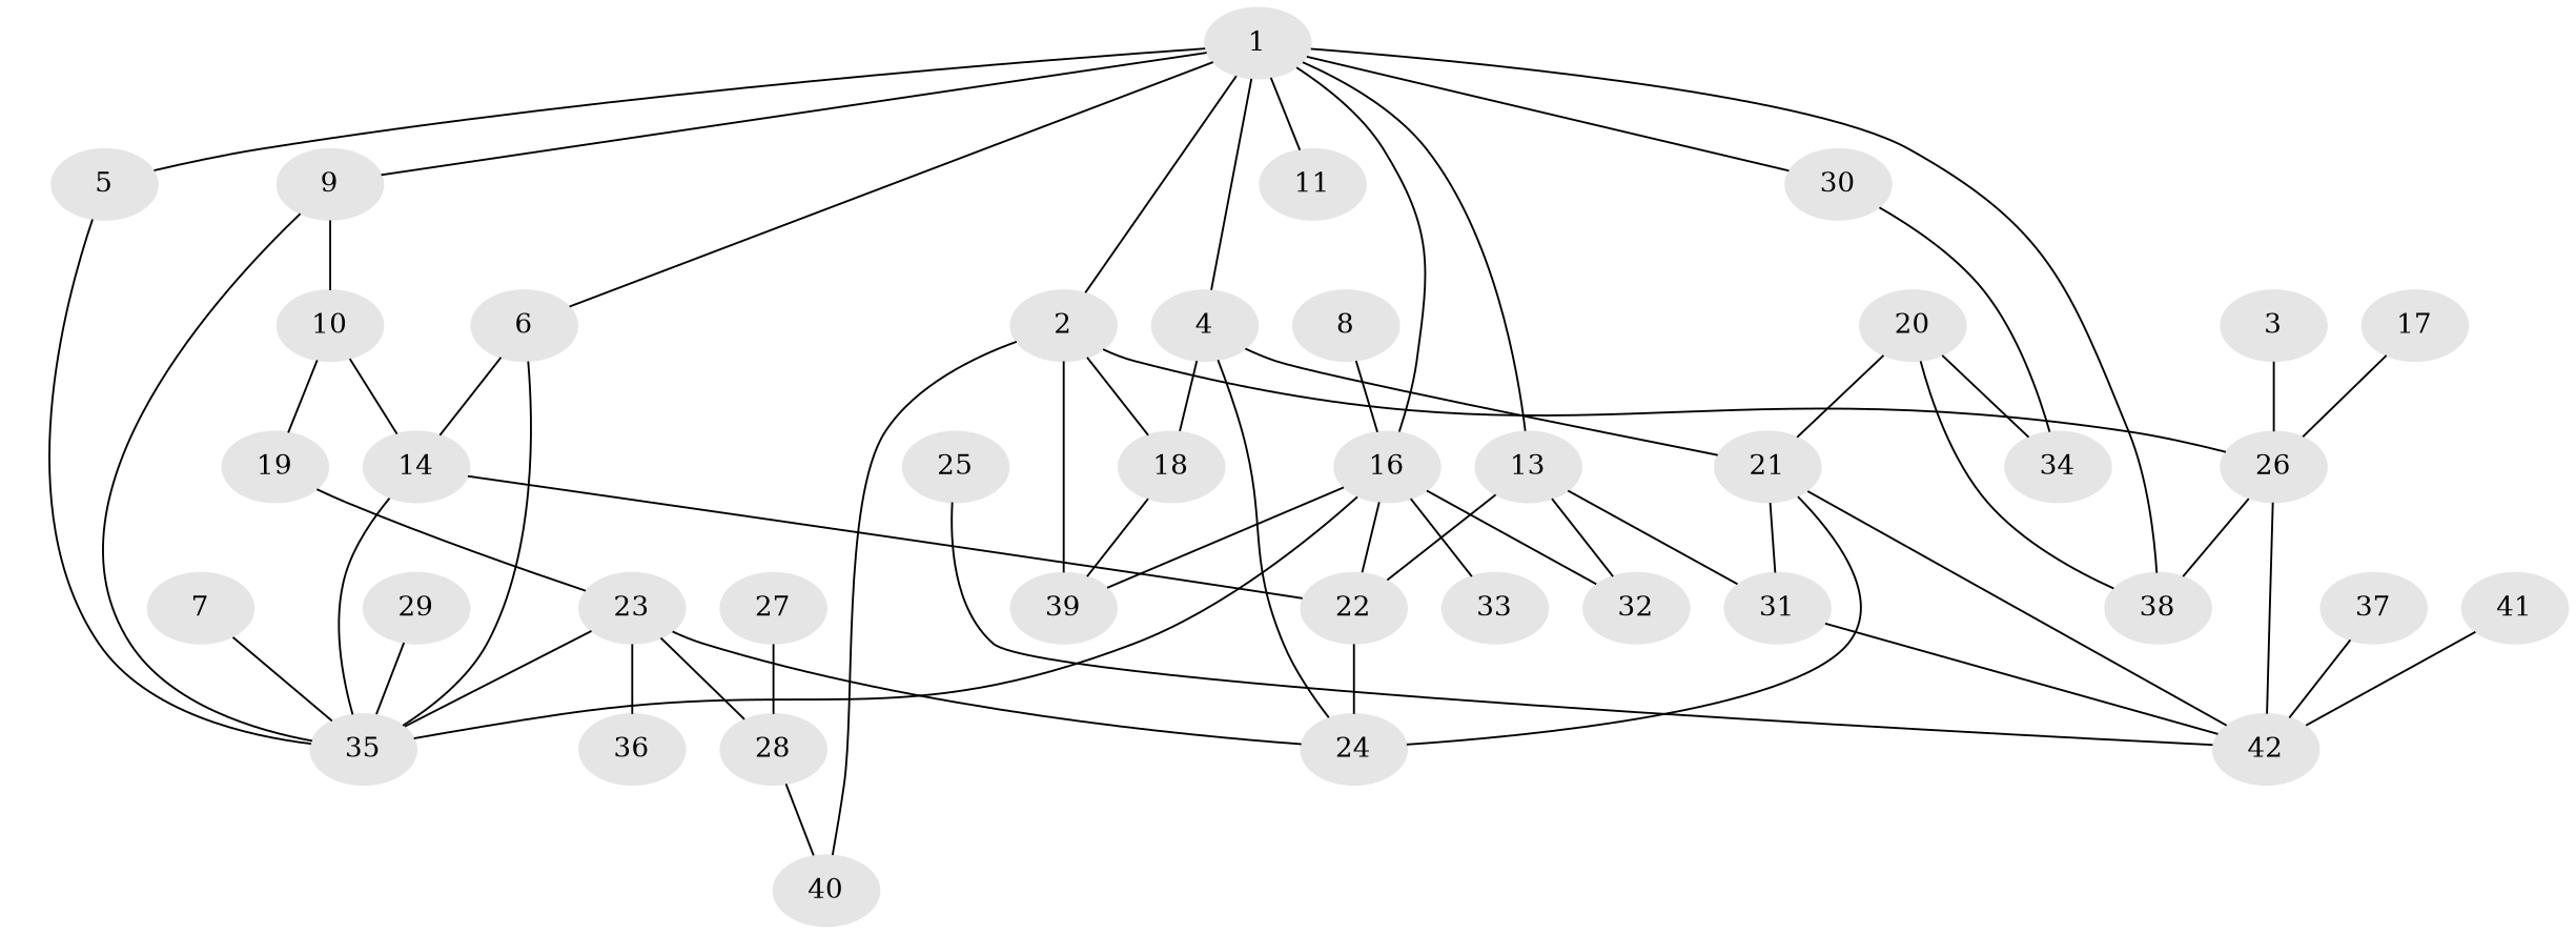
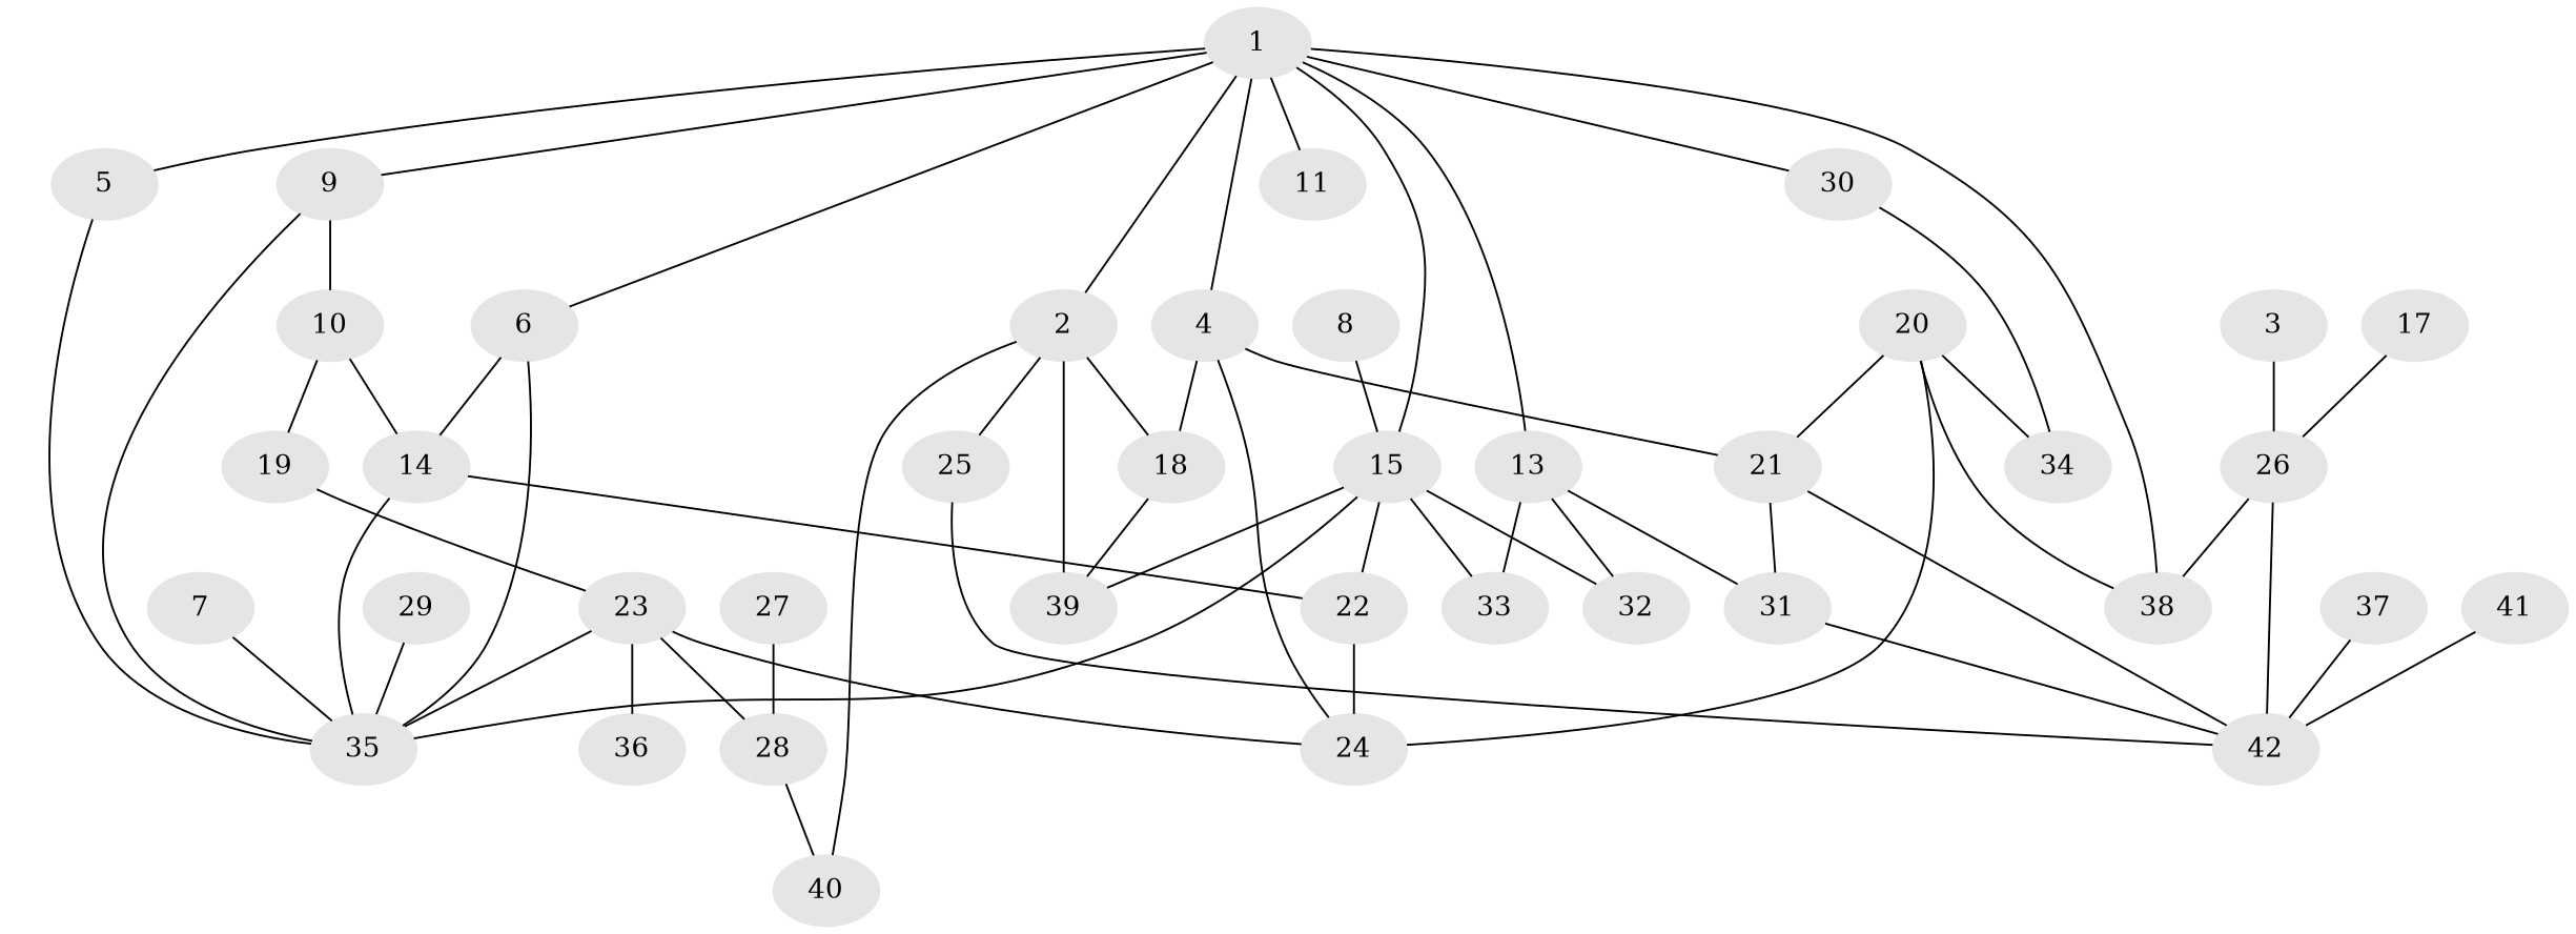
  graph {
    node [color=gray90 style=filled]
    edge [weight=1.0]
    1
    2
    4
    5
    6
    9
    11
    13
-   15 [label=16]
+   15
    30
    38
    18
    26
    39
    40
    21
    24
    35
    14
    10
    22
    31
    32
    33
    34
    42
    3
    7
    8
    19
    23
    17
    28
    36
    20
    25
    27
    29
    37
    41
    1 -- 2
    1 -- 4
    1 -- 5
    1 -- 6
    1 -- 9
    1 -- 11
    1 -- 13
    1 -- 15
    1 -- 30
    1 -- 38
    2 -- 18
-   2 -- 26
+   2 -- 25
    2 -- 39
    2 -- 40
    4 -- 18
    4 -- 21
    4 -- 24
    5 -- 35
    6 -- 35
    6 -- 14
    9 -- 35
    9 -- 10
-   13 -- 22
+   13 -- 33
    13 -- 31
    13 -- 32
    15 -- 39
    15 -- 35
    15 -- 22
    15 -- 32
    15 -- 33
    30 -- 34
    18 -- 39
    26 -- 38
    26 -- 42 [weight=2.0]
    21 -- 31
    21 -- 42
    14 -- 35
    14 -- 22
    10 -- 14
    10 -- 19
    22 -- 24
    31 -- 42
    3 -- 26
    7 -- 35
    8 -- 15
    19 -- 23
    23 -- 24
    23 -- 35
    23 -- 28
    23 -- 36
    17 -- 26
    28 -- 40
    20 -- 38
    20 -- 21
-   21 -- 24
+   20 -- 24
    20 -- 34
    25 -- 42
    27 -- 28
    29 -- 35
    37 -- 42
    41 -- 42
  }
